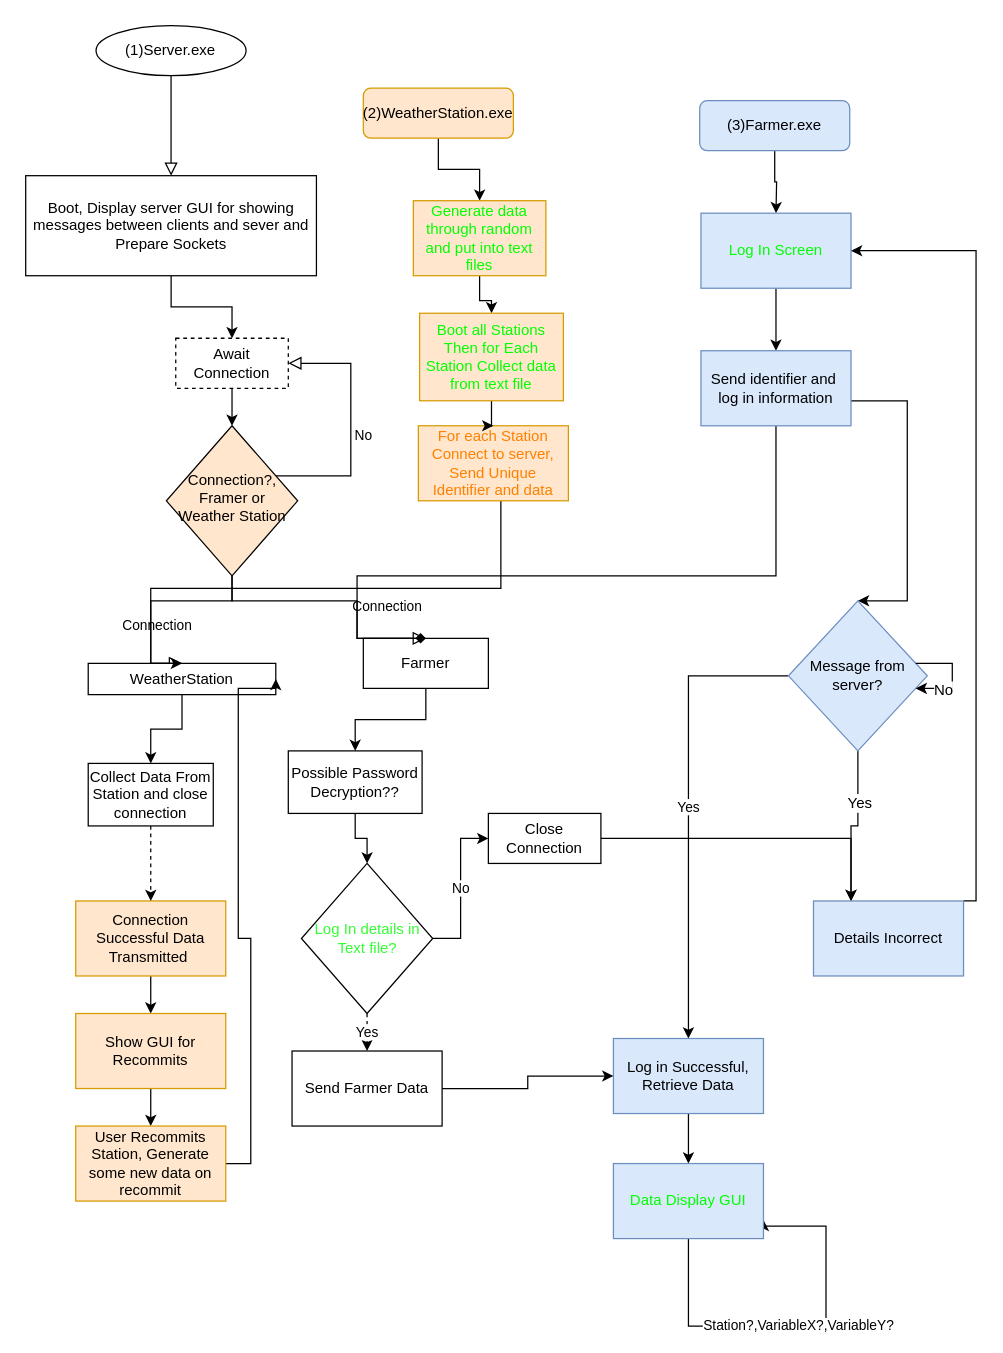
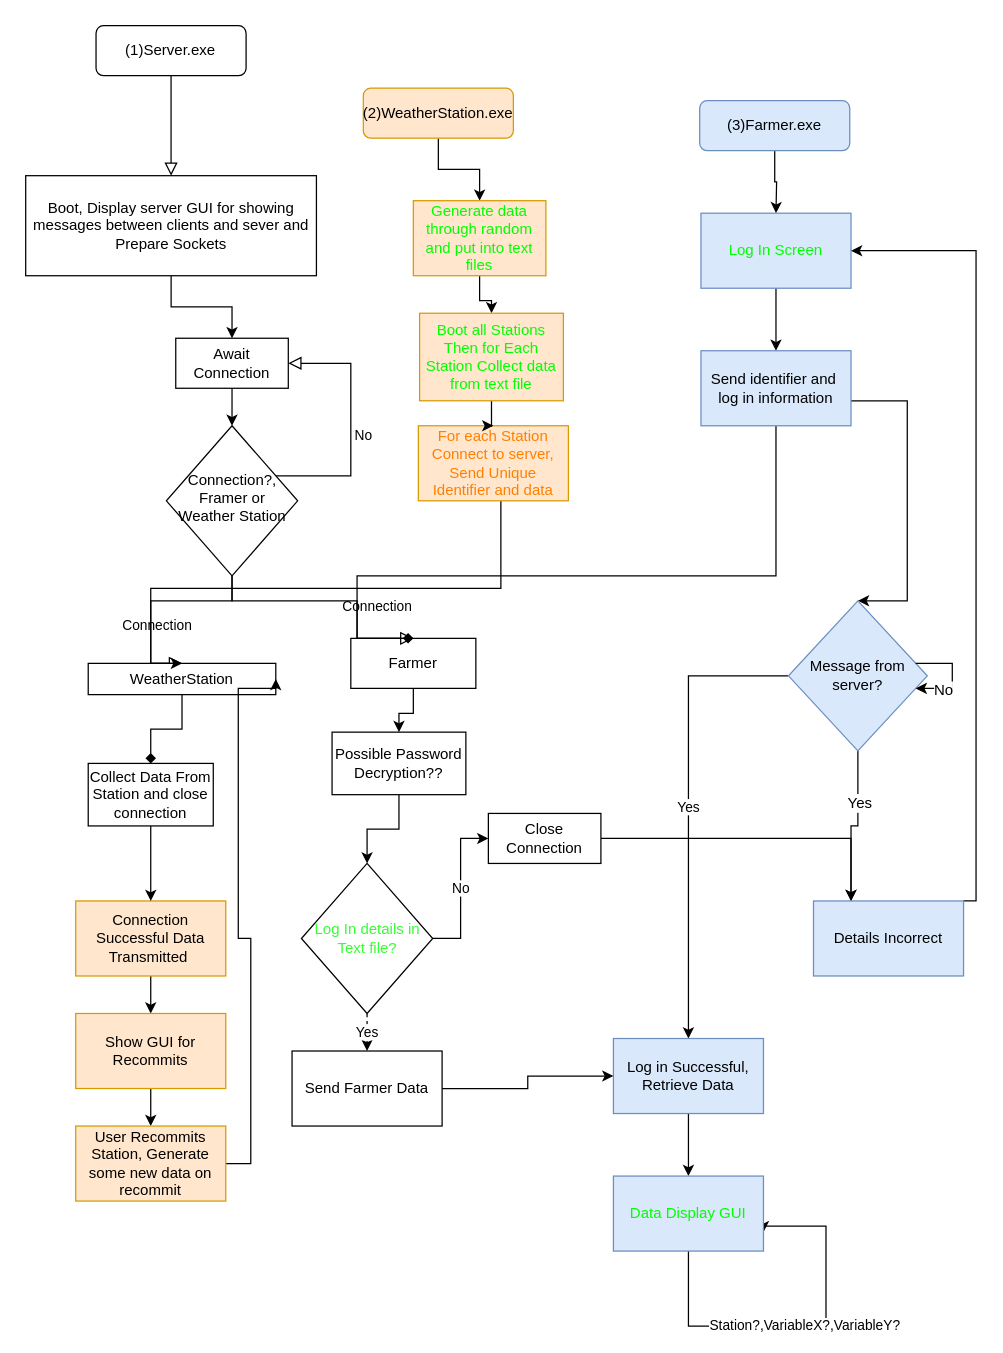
  <mxCell id="0" />
  <mxCell id="1" parent="0" />
  <mxCell id="2" value="" style="rounded=0;html=1;jettySize=auto;orthogonalLoop=1;fontSize=11;endArrow=block;endFill=0;endSize=8;strokeWidth=1;shadow=0;labelBackgroundColor=none;edgeStyle=orthogonalEdgeStyle;entryX=0.5;entryY=0;entryDx=0;entryDy=0;" edge="1" parent="1" source="3" target="14"><mxGeometry relative="1" as="geometry" /></mxCell>
- <mxCell id="3" value="(1)Server.exe" style="ellipse;whiteSpace=wrap;html=1;fontSize=12;glass=0;strokeWidth=1;shadow=0;fontColor=#000000;" vertex="1" parent="1"><mxGeometry x="76.25" y="20" width="120" height="40" as="geometry" /></mxCell>
+ <mxCell id="3" value="(1)Server.exe" style="rounded=1;whiteSpace=wrap;html=1;fontSize=12;glass=0;strokeWidth=1;shadow=0;fontColor=#000000;" vertex="1" parent="1"><mxGeometry x="76.25" y="20" width="120" height="40" as="geometry" /></mxCell>
  <mxCell id="4" value="Connection" style="rounded=0;html=1;jettySize=auto;orthogonalLoop=1;fontSize=11;endArrow=block;endFill=0;endSize=8;strokeWidth=1;shadow=0;labelBackgroundColor=none;edgeStyle=orthogonalEdgeStyle;entryX=0.5;entryY=0;entryDx=0;entryDy=0;" edge="1" parent="1" source="6" target="16"><mxGeometry y="20" relative="1" as="geometry"><mxPoint as="offset" /><mxPoint x="185" y="500" as="targetPoint" /><Array as="points"><mxPoint x="185" y="480" /><mxPoint x="120" y="480" /></Array></mxGeometry></mxCell>
  <mxCell id="5" value="No" style="edgeStyle=orthogonalEdgeStyle;rounded=0;html=1;jettySize=auto;orthogonalLoop=1;fontSize=11;endArrow=block;endFill=0;endSize=8;strokeWidth=1;shadow=0;labelBackgroundColor=none;entryX=1;entryY=0.5;entryDx=0;entryDy=0;" edge="1" parent="1" source="6" target="12"><mxGeometry x="-0.081" y="-10" relative="1" as="geometry"><mxPoint as="offset" /><mxPoint x="300" y="210" as="targetPoint" /><Array as="points"><mxPoint x="280" y="380" /><mxPoint x="280" y="290" /></Array></mxGeometry></mxCell>
- <mxCell id="6" value="Connection?, Framer or Weather Station" style="rhombus;whiteSpace=wrap;html=1;shadow=0;fontFamily=Helvetica;fontSize=12;align=center;strokeWidth=1;spacing=6;spacingTop=-4;fillColor=#ffe6cc;" vertex="1" parent="1"><mxGeometry x="132.5" y="340" width="105" height="120" as="geometry" /></mxCell>
+ <mxCell id="6" value="Connection?, Framer or Weather Station" style="rhombus;whiteSpace=wrap;html=1;shadow=0;fontFamily=Helvetica;fontSize=12;align=center;strokeWidth=1;spacing=6;spacingTop=-4;" vertex="1" parent="1"><mxGeometry x="132.5" y="340" width="105" height="120" as="geometry" /></mxCell>
  <mxCell id="7" style="edgeStyle=orthogonalEdgeStyle;rounded=0;orthogonalLoop=1;jettySize=auto;html=1;entryX=0.5;entryY=0;entryDx=0;entryDy=0;" edge="1" parent="1" source="8" target="55"><mxGeometry relative="1" as="geometry"><mxPoint x="400" y="160" as="targetPoint" /></mxGeometry></mxCell>
  <mxCell id="8" value="(2)WeatherStation.exe" style="rounded=1;whiteSpace=wrap;html=1;fontSize=12;glass=0;strokeWidth=1;shadow=0;fillColor=#ffe6cc;strokeColor=#d79b00;" vertex="1" parent="1"><mxGeometry x="290" y="70" width="120" height="40" as="geometry" /></mxCell>
  <mxCell id="9" style="edgeStyle=orthogonalEdgeStyle;rounded=0;orthogonalLoop=1;jettySize=auto;html=1;" edge="1" parent="1" source="10"><mxGeometry relative="1" as="geometry"><mxPoint x="620" y="170" as="targetPoint" /></mxGeometry></mxCell>
  <mxCell id="10" value="(3)Farmer.exe" style="rounded=1;whiteSpace=wrap;html=1;fontSize=12;glass=0;strokeWidth=1;shadow=0;fillColor=#dae8fc;strokeColor=#6c8ebf;" vertex="1" parent="1"><mxGeometry x="559" y="80" width="120" height="40" as="geometry" /></mxCell>
  <mxCell id="11" style="edgeStyle=orthogonalEdgeStyle;rounded=0;orthogonalLoop=1;jettySize=auto;html=1;entryX=0.5;entryY=0;entryDx=0;entryDy=0;" edge="1" parent="1" source="12" target="6"><mxGeometry relative="1" as="geometry"><Array as="points"><mxPoint x="185" y="340" /></Array></mxGeometry></mxCell>
- <mxCell id="12" value="Await Connection" style="rounded=0;whiteSpace=wrap;html=1;dashed=1;" vertex="1" parent="1"><mxGeometry x="140" y="270" width="90" height="40" as="geometry" /></mxCell>
+ <mxCell id="12" value="Await Connection" style="rounded=0;whiteSpace=wrap;html=1;" vertex="1" parent="1"><mxGeometry x="140" y="270" width="90" height="40" as="geometry" /></mxCell>
  <mxCell id="13" style="edgeStyle=orthogonalEdgeStyle;rounded=0;orthogonalLoop=1;jettySize=auto;html=1;entryX=0.5;entryY=0;entryDx=0;entryDy=0;" edge="1" parent="1" source="14" target="12"><mxGeometry relative="1" as="geometry" /></mxCell>
  <mxCell id="14" value="Boot, Display server GUI for showing messages between clients and sever and Prepare Sockets" style="rounded=0;whiteSpace=wrap;html=1;" vertex="1" parent="1"><mxGeometry x="20" y="140" width="232.5" height="80" as="geometry" /></mxCell>
- <mxCell id="15" style="edgeStyle=orthogonalEdgeStyle;rounded=0;orthogonalLoop=1;jettySize=auto;html=1;entryX=0.5;entryY=0;entryDx=0;entryDy=0;" edge="1" parent="1" source="16" target="33"><mxGeometry relative="1" as="geometry" /></mxCell>
+ <mxCell id="15" style="edgeStyle=orthogonalEdgeStyle;rounded=0;orthogonalLoop=1;jettySize=auto;html=1;entryX=0.5;entryY=0;entryDx=0;entryDy=0;endArrow=diamond;" edge="1" parent="1" source="16" target="33"><mxGeometry relative="1" as="geometry" /></mxCell>
  <mxCell id="16" value="WeatherStation" style="rounded=0;whiteSpace=wrap;html=1;" vertex="1" parent="1"><mxGeometry x="70" y="530" width="150" height="25" as="geometry" /></mxCell>
  <mxCell id="17" style="edgeStyle=orthogonalEdgeStyle;rounded=0;orthogonalLoop=1;jettySize=auto;html=1;" edge="1" parent="1" source="58" target="29"><mxGeometry relative="1" as="geometry" /></mxCell>
- <mxCell id="18" value="Farmer" style="rounded=0;whiteSpace=wrap;html=1;" vertex="1" parent="1"><mxGeometry x="290" y="510" width="100" height="40" as="geometry" /></mxCell>
+ <mxCell id="18" value="Farmer" style="rounded=0;whiteSpace=wrap;html=1;" vertex="1" parent="1"><mxGeometry x="280" y="510" width="100" height="40" as="geometry" /></mxCell>
  <mxCell id="19" value="Connection" style="rounded=0;html=1;jettySize=auto;orthogonalLoop=1;fontSize=11;endArrow=block;endFill=0;endSize=8;strokeWidth=1;shadow=0;labelBackgroundColor=none;edgeStyle=orthogonalEdgeStyle;entryX=0.5;entryY=0;entryDx=0;entryDy=0;" edge="1" parent="1" target="18"><mxGeometry x="0.7" y="25" relative="1" as="geometry"><mxPoint as="offset" /><mxPoint x="185" y="460" as="sourcePoint" /><mxPoint x="120" y="540" as="targetPoint" /><Array as="points"><mxPoint x="185" y="480" /><mxPoint x="285" y="480" /></Array></mxGeometry></mxCell>
  <mxCell id="20" style="edgeStyle=orthogonalEdgeStyle;rounded=0;orthogonalLoop=1;jettySize=auto;html=1;entryX=0.5;entryY=0;entryDx=0;entryDy=0;" edge="1" parent="1" source="21" target="16"><mxGeometry relative="1" as="geometry"><Array as="points"><mxPoint x="400" y="470" /><mxPoint x="120" y="470" /></Array></mxGeometry></mxCell>
  <mxCell id="21" value="For each Station Connect to server, Send Unique Identifier and data" style="rounded=0;whiteSpace=wrap;html=1;fillColor=#ffe6cc;strokeColor=#d79b00;fontColor=#FF8000;" vertex="1" parent="1"><mxGeometry x="334" y="340" width="120" height="60" as="geometry" /></mxCell>
  <mxCell id="22" style="edgeStyle=orthogonalEdgeStyle;rounded=0;orthogonalLoop=1;jettySize=auto;html=1;entryX=0.5;entryY=0;entryDx=0;entryDy=0;" edge="1" parent="1" source="23" target="26"><mxGeometry relative="1" as="geometry" /></mxCell>
  <mxCell id="23" value="Log In Screen" style="rounded=0;whiteSpace=wrap;html=1;fillColor=#dae8fc;strokeColor=#6c8ebf;fontColor=#00FF00;" vertex="1" parent="1"><mxGeometry x="560" y="170" width="120" height="60" as="geometry" /></mxCell>
  <mxCell id="24" style="edgeStyle=orthogonalEdgeStyle;rounded=0;orthogonalLoop=1;jettySize=auto;html=1;entryX=0.5;entryY=0;entryDx=0;entryDy=0;endArrow=diamond;" edge="1" parent="1" source="26" target="18"><mxGeometry relative="1" as="geometry"><mxPoint x="620" y="390" as="targetPoint" /><Array as="points"><mxPoint x="620" y="460" /><mxPoint x="285" y="460" /></Array></mxGeometry></mxCell>
  <mxCell id="25" style="edgeStyle=orthogonalEdgeStyle;rounded=0;orthogonalLoop=1;jettySize=auto;html=1;entryX=0.5;entryY=0;entryDx=0;entryDy=0;" edge="1" parent="1" source="26" target="37"><mxGeometry relative="1" as="geometry"><mxPoint x="740" y="450" as="targetPoint" /><Array as="points"><mxPoint x="725" y="320" /></Array></mxGeometry></mxCell>
  <mxCell id="26" value="Send identifier and&amp;nbsp; log in information" style="rounded=0;whiteSpace=wrap;html=1;fillColor=#dae8fc;strokeColor=#6c8ebf;" vertex="1" parent="1"><mxGeometry x="560" y="280" width="120" height="60" as="geometry" /></mxCell>
  <mxCell id="27" value="No" style="edgeStyle=orthogonalEdgeStyle;rounded=0;orthogonalLoop=1;jettySize=auto;html=1;entryX=0;entryY=0.5;entryDx=0;entryDy=0;" edge="1" parent="1" source="29" target="47"><mxGeometry relative="1" as="geometry" /></mxCell>
  <mxCell id="28" value="Yes" style="edgeStyle=orthogonalEdgeStyle;rounded=0;orthogonalLoop=1;jettySize=auto;html=1;dashed=1;" edge="1" parent="1" source="29" target="49"><mxGeometry relative="1" as="geometry" /></mxCell>
  <mxCell id="29" value="Log In details in Text file?" style="rhombus;whiteSpace=wrap;html=1;fontColor=#33FF33;" vertex="1" parent="1"><mxGeometry x="240.5" y="690" width="105" height="120" as="geometry" /></mxCell>
  <mxCell id="30" style="edgeStyle=orthogonalEdgeStyle;rounded=0;orthogonalLoop=1;jettySize=auto;html=1;entryX=0.5;entryY=0;entryDx=0;entryDy=0;" edge="1" parent="1" source="31" target="45"><mxGeometry relative="1" as="geometry" /></mxCell>
  <mxCell id="31" value="Connection Successful Data Transmitted&amp;nbsp;" style="rounded=0;whiteSpace=wrap;html=1;fillColor=#ffe6cc;strokeColor=#d79b00;" vertex="1" parent="1"><mxGeometry x="60" y="720" width="120" height="60" as="geometry" /></mxCell>
- <mxCell id="32" style="edgeStyle=orthogonalEdgeStyle;rounded=0;orthogonalLoop=1;jettySize=auto;html=1;entryX=0.5;entryY=0;entryDx=0;entryDy=0;dashed=1;" edge="1" parent="1" source="33" target="31"><mxGeometry relative="1" as="geometry" /></mxCell>
+ <mxCell id="32" style="edgeStyle=orthogonalEdgeStyle;rounded=0;orthogonalLoop=1;jettySize=auto;html=1;entryX=0.5;entryY=0;entryDx=0;entryDy=0;" edge="1" parent="1" source="33" target="31"><mxGeometry relative="1" as="geometry" /></mxCell>
  <mxCell id="33" value="Collect Data From Station and close connection" style="rounded=0;whiteSpace=wrap;html=1;" vertex="1" parent="1"><mxGeometry x="70" y="610" width="100" height="50" as="geometry" /></mxCell>
  <mxCell id="34" value="Yes" style="edgeStyle=orthogonalEdgeStyle;rounded=0;orthogonalLoop=1;jettySize=auto;html=1;" edge="1" parent="1" source="37" target="43"><mxGeometry relative="1" as="geometry"><mxPoint x="540" y="740" as="targetPoint" /></mxGeometry></mxCell>
  <mxCell id="35" style="edgeStyle=orthogonalEdgeStyle;rounded=0;orthogonalLoop=1;jettySize=auto;html=1;entryX=0.25;entryY=0;entryDx=0;entryDy=0;" edge="1" parent="1" source="37" target="41"><mxGeometry relative="1" as="geometry" /></mxCell>
  <mxCell id="36" value="Yes" style="text;html=1;align=center;verticalAlign=middle;resizable=0;points=[];labelBackgroundColor=#ffffff;" vertex="1" connectable="0" parent="35"><mxGeometry x="-0.351" y="1" relative="1" as="geometry"><mxPoint as="offset" /></mxGeometry></mxCell>
  <mxCell id="37" value="Message from server?" style="rhombus;whiteSpace=wrap;html=1;fillColor=#dae8fc;strokeColor=#6c8ebf;" vertex="1" parent="1"><mxGeometry x="630" y="480" width="111" height="120" as="geometry" /></mxCell>
  <mxCell id="38" style="edgeStyle=orthogonalEdgeStyle;rounded=0;orthogonalLoop=1;jettySize=auto;html=1;" edge="1" parent="1" source="37" target="37"><mxGeometry relative="1" as="geometry" /></mxCell>
  <mxCell id="39" value="No" style="text;html=1;align=center;verticalAlign=middle;resizable=0;points=[];labelBackgroundColor=#ffffff;" vertex="1" connectable="0" parent="38"><mxGeometry x="0.448" y="1" relative="1" as="geometry"><mxPoint as="offset" /></mxGeometry></mxCell>
  <mxCell id="40" style="edgeStyle=orthogonalEdgeStyle;rounded=0;orthogonalLoop=1;jettySize=auto;html=1;entryX=1;entryY=0.5;entryDx=0;entryDy=0;" edge="1" parent="1" source="41" target="23"><mxGeometry relative="1" as="geometry"><Array as="points"><mxPoint x="780" y="720" /><mxPoint x="780" y="200" /></Array></mxGeometry></mxCell>
  <mxCell id="41" value="Details Incorrect" style="rounded=0;whiteSpace=wrap;html=1;fillColor=#dae8fc;strokeColor=#6c8ebf;" vertex="1" parent="1"><mxGeometry x="650" y="720" width="120" height="60" as="geometry" /></mxCell>
  <mxCell id="42" style="edgeStyle=orthogonalEdgeStyle;rounded=0;orthogonalLoop=1;jettySize=auto;html=1;entryX=0.5;entryY=0;entryDx=0;entryDy=0;" edge="1" parent="1" source="43" target="51"><mxGeometry relative="1" as="geometry"><mxPoint x="550" y="970" as="targetPoint" /></mxGeometry></mxCell>
  <mxCell id="43" value="Log in Successful, Retrieve Data" style="rounded=0;whiteSpace=wrap;html=1;fillColor=#dae8fc;strokeColor=#6c8ebf;" vertex="1" parent="1"><mxGeometry x="490" y="830" width="120" height="60" as="geometry" /></mxCell>
  <mxCell id="44" style="edgeStyle=orthogonalEdgeStyle;rounded=0;orthogonalLoop=1;jettySize=auto;html=1;" edge="1" parent="1" source="45" target="53"><mxGeometry relative="1" as="geometry" /></mxCell>
  <mxCell id="45" value="Show GUI for Recommits" style="rounded=0;whiteSpace=wrap;html=1;fillColor=#ffe6cc;strokeColor=#d79b00;" vertex="1" parent="1"><mxGeometry x="60" y="810" width="120" height="60" as="geometry" /></mxCell>
  <mxCell id="46" style="edgeStyle=orthogonalEdgeStyle;rounded=0;orthogonalLoop=1;jettySize=auto;html=1;entryX=0.25;entryY=0;entryDx=0;entryDy=0;" edge="1" parent="1" source="47" target="41"><mxGeometry relative="1" as="geometry" /></mxCell>
  <mxCell id="47" value="Close Connection" style="rounded=0;whiteSpace=wrap;html=1;" vertex="1" parent="1"><mxGeometry x="390" y="650" width="90" height="40" as="geometry" /></mxCell>
  <mxCell id="48" style="edgeStyle=orthogonalEdgeStyle;rounded=0;orthogonalLoop=1;jettySize=auto;html=1;entryX=0;entryY=0.5;entryDx=0;entryDy=0;" edge="1" parent="1" source="49" target="43"><mxGeometry relative="1" as="geometry" /></mxCell>
  <mxCell id="49" value="Send Farmer Data" style="rounded=0;whiteSpace=wrap;html=1;" vertex="1" parent="1"><mxGeometry x="233" y="840" width="120" height="60" as="geometry" /></mxCell>
  <mxCell id="50" value="Station?,VariableX?,VariableY?" style="edgeStyle=orthogonalEdgeStyle;rounded=0;orthogonalLoop=1;jettySize=auto;html=1;entryX=1;entryY=0.75;entryDx=0;entryDy=0;" edge="1" parent="1" source="51" target="51"><mxGeometry relative="1" as="geometry"><mxPoint x="700" y="980" as="targetPoint" /><Array as="points"><mxPoint x="550" y="1060" /><mxPoint x="660" y="1060" /><mxPoint x="660" y="980" /><mxPoint x="610" y="980" /></Array></mxGeometry></mxCell>
- <mxCell id="51" value="Data Display GUI" style="rounded=0;whiteSpace=wrap;html=1;fillColor=#dae8fc;strokeColor=#6c8ebf;fontColor=#00FF00;" vertex="1" parent="1"><mxGeometry x="490" y="930" width="120" height="60" as="geometry" /></mxCell>
+ <mxCell id="51" value="Data Display GUI" style="rounded=0;whiteSpace=wrap;html=1;fillColor=#dae8fc;strokeColor=#6c8ebf;fontColor=#00FF00;" vertex="1" parent="1"><mxGeometry x="490" y="940" width="120" height="60" as="geometry" /></mxCell>
  <mxCell id="52" style="edgeStyle=orthogonalEdgeStyle;rounded=0;orthogonalLoop=1;jettySize=auto;html=1;entryX=1;entryY=0.5;entryDx=0;entryDy=0;" edge="1" parent="1" source="53" target="16"><mxGeometry relative="1" as="geometry"><Array as="points"><mxPoint x="200" y="930" /><mxPoint x="200" y="750" /><mxPoint x="190" y="750" /><mxPoint x="190" y="550" /></Array></mxGeometry></mxCell>
  <mxCell id="53" value="User Recommits Station, Generate some new data on recommit" style="rounded=0;whiteSpace=wrap;html=1;fillColor=#ffe6cc;strokeColor=#d79b00;" vertex="1" parent="1"><mxGeometry x="60" y="900" width="120" height="60" as="geometry" /></mxCell>
  <mxCell id="54" style="edgeStyle=orthogonalEdgeStyle;rounded=0;orthogonalLoop=1;jettySize=auto;html=1;entryX=0.5;entryY=0;entryDx=0;entryDy=0;" edge="1" parent="1" source="55" target="57"><mxGeometry relative="1" as="geometry" /></mxCell>
  <mxCell id="55" value="Generate data through random and put into text files" style="rounded=0;whiteSpace=wrap;html=1;fillColor=#ffe6cc;strokeColor=#d79b00;fontColor=#00FF00;" vertex="1" parent="1"><mxGeometry x="330" y="160" width="106" height="60" as="geometry" /></mxCell>
  <mxCell id="56" style="edgeStyle=orthogonalEdgeStyle;rounded=0;orthogonalLoop=1;jettySize=auto;html=1;entryX=0.5;entryY=0;entryDx=0;entryDy=0;" edge="1" parent="1" source="57" target="21"><mxGeometry relative="1" as="geometry" /></mxCell>
  <mxCell id="57" value="Boot all Stations Then for Each Station Collect data from text file" style="rounded=0;whiteSpace=wrap;html=1;fillColor=#ffe6cc;strokeColor=#d79b00;fontColor=#00FF00;" vertex="1" parent="1"><mxGeometry x="335" y="250" width="115" height="70" as="geometry" /></mxCell>
- <mxCell id="58" value="Possible Password Decryption??" style="rounded=0;whiteSpace=wrap;html=1;" vertex="1" parent="1"><mxGeometry x="230" y="600" width="107" height="50" as="geometry" /></mxCell>
+ <mxCell id="58" value="Possible Password Decryption??" style="rounded=0;whiteSpace=wrap;html=1;" vertex="1" parent="1"><mxGeometry x="265" y="585" width="107" height="50" as="geometry" /></mxCell>
  <mxCell id="59" style="edgeStyle=orthogonalEdgeStyle;rounded=0;orthogonalLoop=1;jettySize=auto;html=1;" edge="1" parent="1" source="18" target="58"><mxGeometry relative="1" as="geometry"><mxPoint x="340" y="550" as="sourcePoint" /><mxPoint x="293" y="690" as="targetPoint" /></mxGeometry></mxCell>
